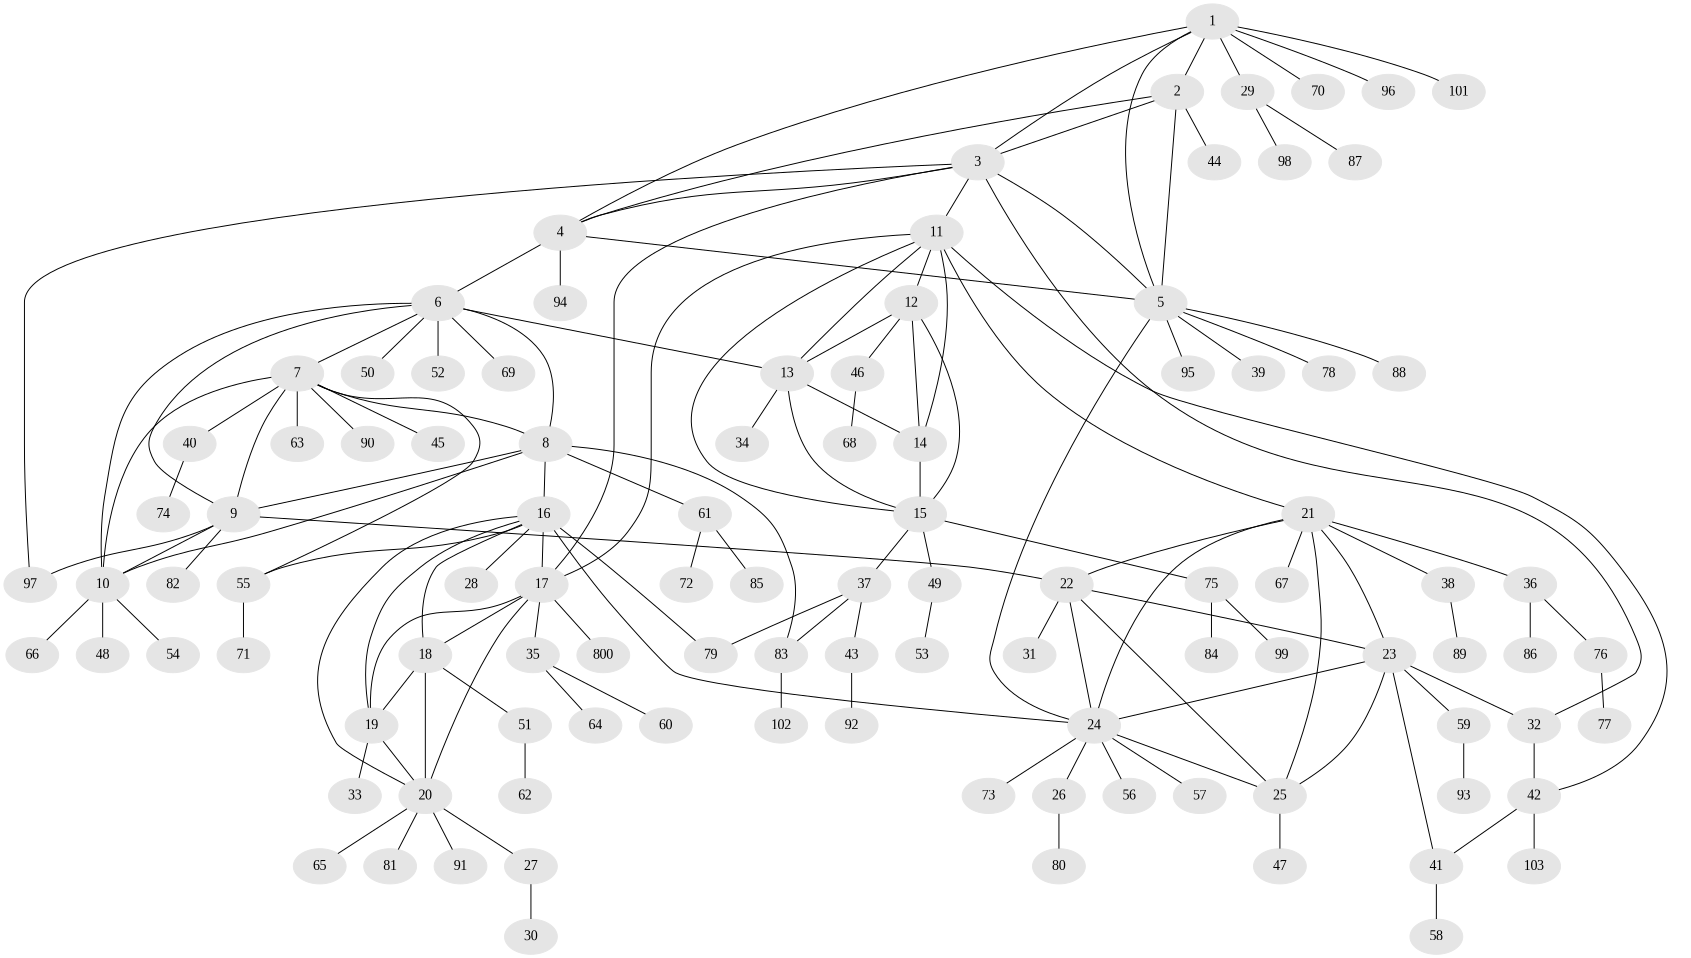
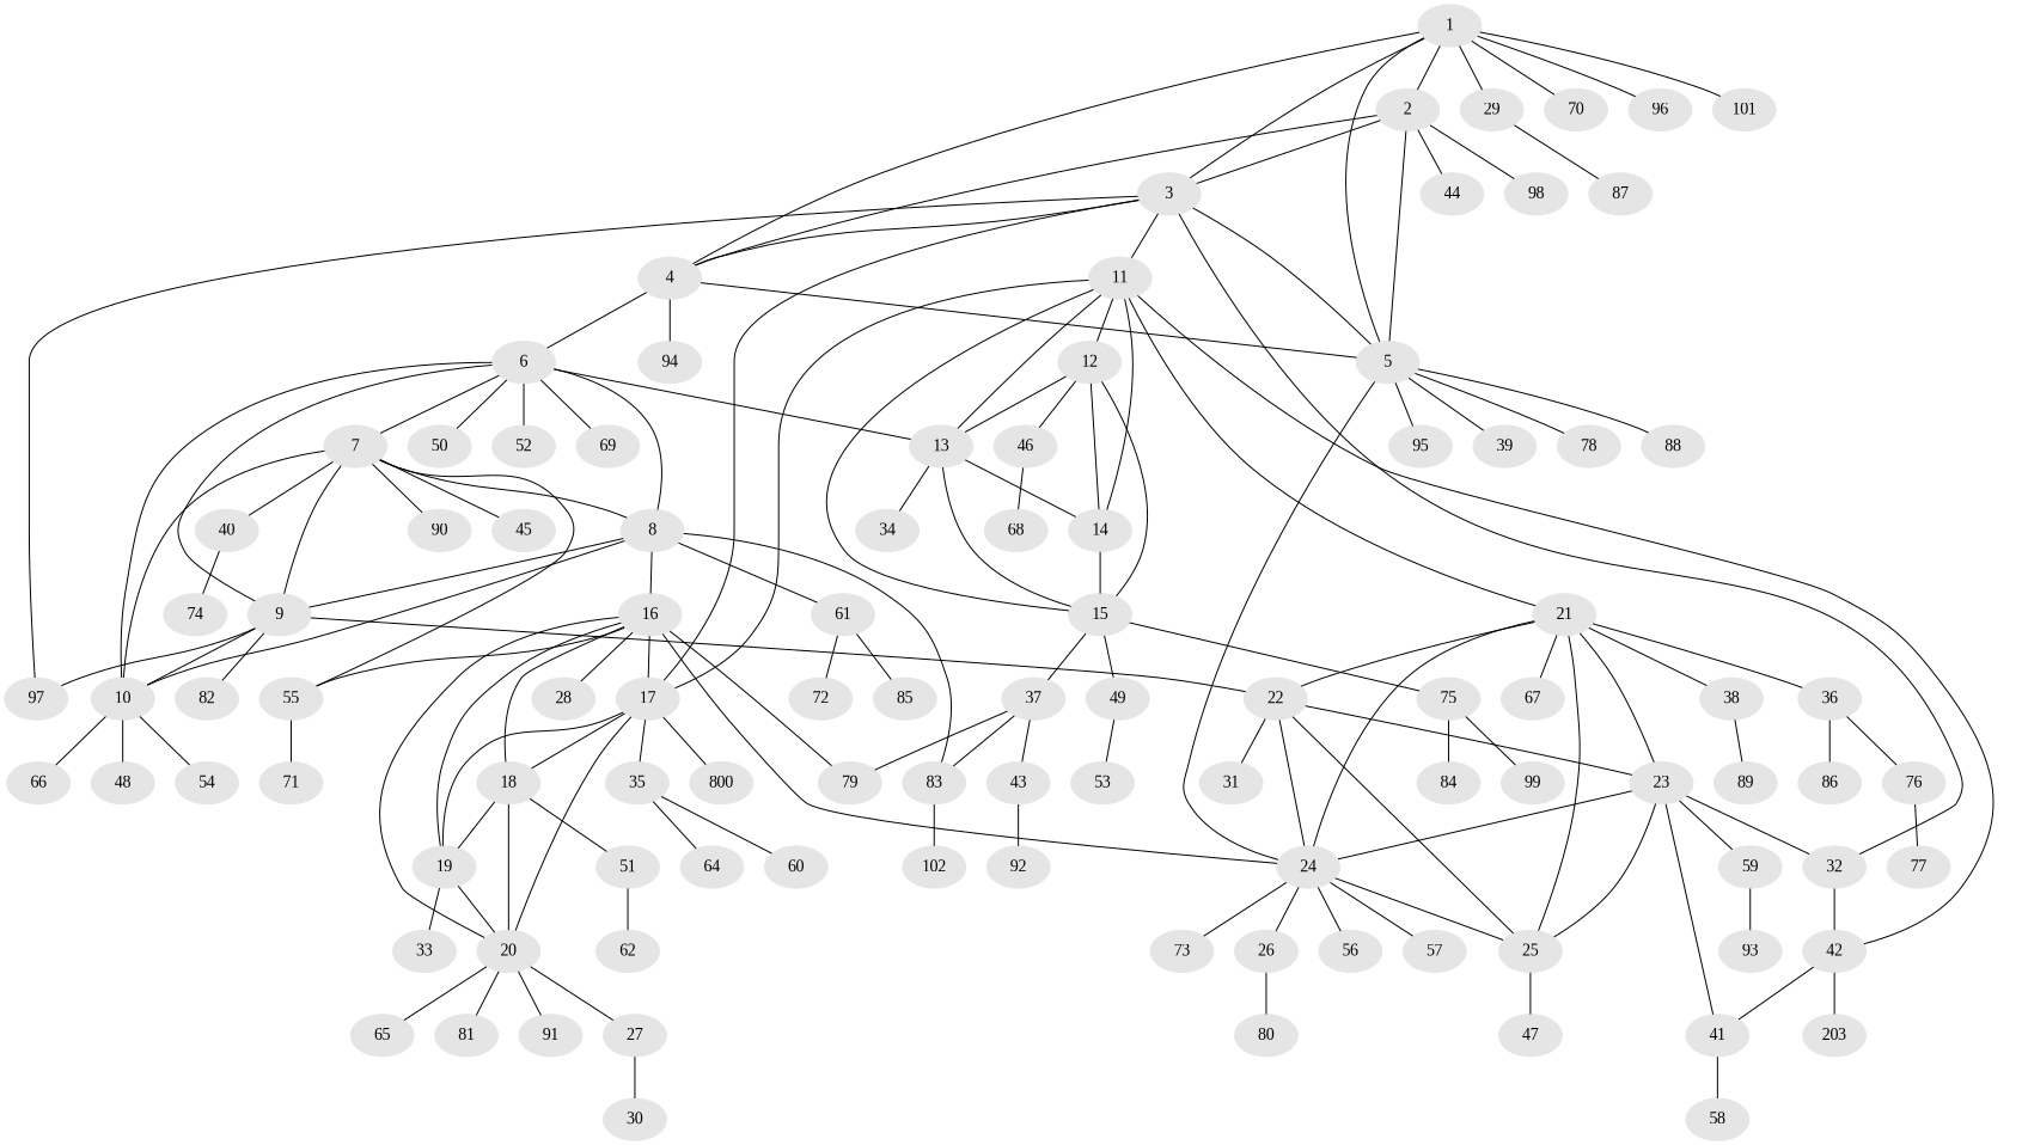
  graph {
    fontname="Liberation Serif"
    node [color=gray90 fontname="Liberation Serif" style=filled]
    edge [fontname="Liberation Serif"]
    1
    2
    3
    4
    5
    29
    70
    96
    101
    44
    98
    11
    17
    32
    97
    6
    94
    24
    39
    78
    88
    95
    87
    13
    12
    14
    15
    21
    42
    18
    19
    20
    35
    n34 [label=800]
    7
    8
    9
    10
    50
    52
    69
    25
    26
    56
    57
    73
    40
    45
    55
-   63
    90
    16
    61
    83
    22
    82
    48
    54
    66
    34
    74
    71
    28
    79
    72
    85
    102
    23
    31
    46
    37
    49
    75
    36
    38
    67
    41
-   103
+   103 [label=203]
    68
    43
    53
    84
    99
    51
    33
    27
    65
    81
    91
    60
    64
    62
    30
    59
    47
    76
    86
    89
    58
    93
    80
    77
    92
    1 -- 2
    1 -- 3
    1 -- 4
    1 -- 5
    1 -- 29
    1 -- 70
    1 -- 96
    1 -- 101
    2 -- 3
    2 -- 4
    2 -- 5
    2 -- 44
-   29 -- 98
+   2 -- 98
    3 -- 4
    3 -- 5
    3 -- 11
    3 -- 17
    3 -- 32
    3 -- 97
    4 -- 5
    4 -- 6
    4 -- 94
    5 -- 24
    5 -- 39
    5 -- 78
    5 -- 88
    5 -- 95
    29 -- 87
    11 -- 17
    11 -- 13
    11 -- 12
    11 -- 14
    11 -- 15
    11 -- 21
    11 -- 42
    17 -- 18
    17 -- 19
    17 -- 20
    17 -- 35
    17 -- n34
    32 -- 42
    6 -- 13
    6 -- 7
    6 -- 8
    6 -- 9
    6 -- 10
    6 -- 50
    6 -- 52
    6 -- 69
    24 -- 25
    24 -- 26
    24 -- 56
    24 -- 57
    24 -- 73
    13 -- 14
    13 -- 15
    13 -- 34
    12 -- 13
    12 -- 14
    12 -- 15
    12 -- 46
    14 -- 15
    15 -- 37
    15 -- 49
    15 -- 75
    21 -- 24
    21 -- 25
    21 -- 22
    21 -- 23
    21 -- 36
    21 -- 38
    21 -- 67
    42 -- 41
    42 -- 103
    18 -- 19
    18 -- 20
    18 -- 51
    19 -- 20
    19 -- 33
    20 -- 27
    20 -- 65
    20 -- 81
    20 -- 91
    35 -- 60
    35 -- 64
    7 -- 8
    7 -- 9
    7 -- 10
    7 -- 40
    7 -- 45
    7 -- 55
-   7 -- 63
    7 -- 90
    8 -- 9
    8 -- 10
    8 -- 16
    8 -- 61
    8 -- 83
    9 -- 97
    9 -- 10
    9 -- 22
    9 -- 82
    10 -- 48
    10 -- 54
    10 -- 66
    25 -- 47
    26 -- 80
    40 -- 74
    55 -- 71
    16 -- 17
    16 -- 24
    16 -- 18
    16 -- 19
    16 -- 20
    16 -- 55
    16 -- 28
    16 -- 79
    61 -- 72
    61 -- 85
    83 -- 102
    22 -- 24
    22 -- 25
    22 -- 23
    22 -- 31
    23 -- 32
    23 -- 24
    23 -- 25
    23 -- 41
    23 -- 59
    46 -- 68
    37 -- 83
    37 -- 79
    37 -- 43
    49 -- 53
    75 -- 84
    75 -- 99
    36 -- 76
    36 -- 86
    38 -- 89
    41 -- 58
    43 -- 92
    51 -- 62
    27 -- 30
    59 -- 93
    76 -- 77
  }
